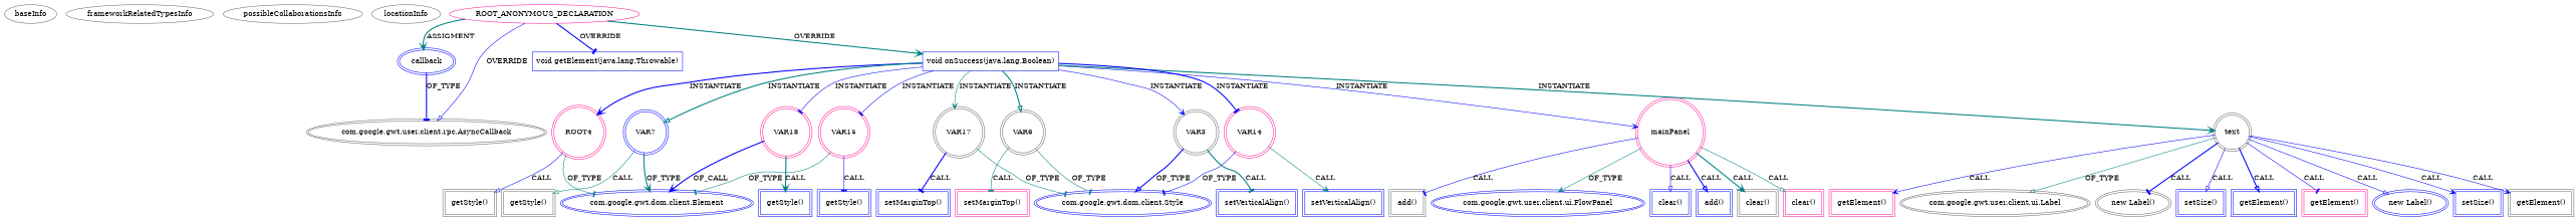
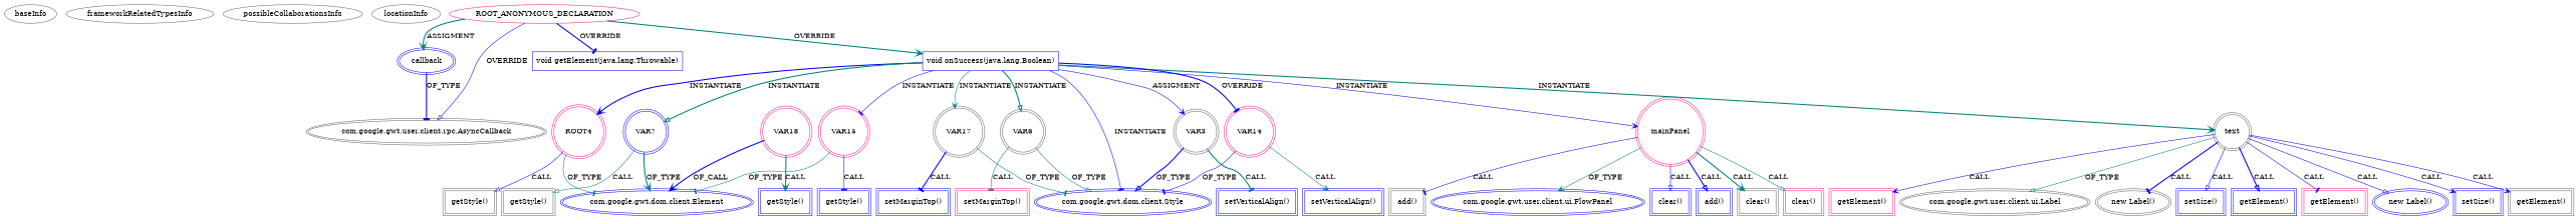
  digraph {
    node [color=blue isFrameworkType=true vertexType=INSIDE_CALL peripheries=2 shape=box]
    edge [arrowhead=vee color=blue style=solid]
    baseInfo [category=extension_graph color=gray40 graphId=69 isAnonymous=true possibleRelation=false isFrameworkType="" vertexType="" peripheries="" shape=""]
    frameworkRelatedTypesInfo [0="com.google.gwt.user.client.rpc.AsyncCallback" color=gray40 isFrameworkType="" vertexType="" peripheries="" shape=""]
    possibleCollaborationsInfo [color=gray40 isFrameworkType="" vertexType="" peripheries="" shape=""]
    locationInfo [color=gray40 contextSignature="void confirmOrder(java.util.ArrayList)" filePath="/CarlRazmus-WebStore/WebStore-master/src/tddd24/project/client/WebStore.java" graphId=69 projectName="CarlRazmus-WebStore" isFrameworkType="" vertexType="" peripheries="" shape=""]
    n5 [color=deeppink isFrameworkType=false label=ROOT_ANONYMOUS_DECLARATION vertexType=ROOT_ANONYMOUS_DECLARATION peripheries="" shape=""]
    n6 [color=gray40 label="com.google.gwt.user.client.rpc.AsyncCallback" vertexType=FRAMEWORK_INTERFACE_TYPE shape=""]
    n7 [label=callback vertexType=OUTSIDE_VARIABLE_EXPRESION shape=""]
    n8 [isFrameworkType=false label="void getElement(java.lang.Throwable)" vertexType=OVERRIDING_METHOD_DECLARATION peripheries=""]
    n9 [isFrameworkType=false label="void onSuccess(java.lang.Boolean)" vertexType=OVERRIDING_METHOD_DECLARATION peripheries=""]
    n10 [color=deeppink label=mainPanel shape=circle vertexType=VARIABLE_EXPRESION]
    n11 [color=gray40 label=text shape=circle vertexType=VARIABLE_EXPRESION]
    n12 [color=gray40 label=VAR3 shape=circle vertexType=VARIABLE_EXPRESION]
    n13 [color=deeppink label=ROOT4 shape=circle vertexType=VARIABLE_EXPRESION]
    n14 [color=gray40 label=VAR6 shape=circle vertexType=VARIABLE_EXPRESION]
    n15 [label=VAR7 shape=circle vertexType=VARIABLE_EXPRESION]
    n16 [color=deeppink label=VAR14 shape=circle vertexType=VARIABLE_EXPRESION]
    n17 [color=deeppink label=VAR15 shape=circle vertexType=VARIABLE_EXPRESION]
    n18 [color=gray40 label=VAR17 shape=circle vertexType=VARIABLE_EXPRESION]
    n19 [color=deeppink label=VAR18 shape=circle vertexType=VARIABLE_EXPRESION]
    n20 [label="com.google.gwt.user.client.ui.FlowPanel" vertexType=FRAMEWORK_CLASS_TYPE shape=""]
    n21 [label="clear()"]
    n22 [label="add()"]
    n23 [color=gray40 label="clear()"]
    n24 [color=deeppink label="clear()"]
    n25 [color=gray40 label="add()"]
    n26 [color=gray40 label="com.google.gwt.user.client.ui.Label" vertexType=FRAMEWORK_CLASS_TYPE shape=""]
    n27 [color=gray40 label="new Label()" vertexType=CONSTRUCTOR_CALL shape=""]
    n28 [label="setSize()"]
    n29 [label="getElement()"]
    n30 [color=deeppink label="getElement()"]
    n31 [label="new Label()" vertexType=CONSTRUCTOR_CALL shape=""]
    n32 [label="setSize()"]
    n33 [color=gray40 label="getElement()"]
    n34 [color=deeppink label="getElement()"]
    n35 [label="com.google.gwt.dom.client.Style" vertexType=FRAMEWORK_CLASS_TYPE shape=""]
    n36 [label="setVerticalAlign()"]
    n37 [label="com.google.gwt.dom.client.Element" vertexType=FRAMEWORK_CLASS_TYPE shape=""]
    n38 [color=gray40 label="getStyle()"]
    n39 [color=deeppink label="setMarginTop()"]
    n40 [color=gray40 label="getStyle()"]
    n41 [label="setVerticalAlign()"]
    n42 [label="getStyle()"]
    n43 [label="setMarginTop()"]
    n44 [label="getStyle()"]
    n5 -> n6 [arrowhead=onormal label=OVERRIDE]
    n5 -> n7 [color=teal label=ASSIGMENT style=bold]
    n5 -> n8 [arrowhead=tee label=OVERRIDE style=bold]
    n5 -> n9 [color=teal label=OVERRIDE style=bold]
    n7 -> n6 [arrowhead=tee label=OF_TYPE style=bold]
    n9 -> n10 [label=INSTANTIATE]
    n9 -> n11 [color=teal label=INSTANTIATE style=bold]
-   n9 -> n12 [label=INSTANTIATE]
+   n9 -> n12 [label=ASSIGMENT]
    n9 -> n13 [label=INSTANTIATE style=bold]
    n9 -> n14 [arrowhead=onormal color=teal label=INSTANTIATE style=bold]
    n9 -> n15 [arrowhead=onormal color=teal label=INSTANTIATE style=bold]
-   n9 -> n16 [arrowhead=tee label=INSTANTIATE style=bold]
+   n9 -> n16 [arrowhead=tee label=OVERRIDE style=bold]
    n9 -> n17 [arrowhead=tee label=INSTANTIATE]
    n9 -> n18 [color=teal label=INSTANTIATE]
-   n9 -> n19 [arrowhead=tee label=INSTANTIATE]
+   n9 -> n35 [arrowhead=tee label=INSTANTIATE]
    n10 -> n20 [color=teal label=OF_TYPE]
    n10 -> n21 [arrowhead=onormal label=CALL]
    n10 -> n22 [arrowhead=onormal label=CALL style=bold]
    n10 -> n23 [color=teal label=CALL style=bold]
    n10 -> n24 [arrowhead=onormal color=teal label=CALL]
    n10 -> n25 [arrowhead=tee label=CALL]
    n11 -> n26 [arrowhead=onormal color=teal label=OF_TYPE]
    n11 -> n27 [arrowhead=tee label=CALL style=bold]
    n11 -> n28 [arrowhead=onormal label=CALL]
    n11 -> n29 [arrowhead=onormal label=CALL style=bold]
    n11 -> n30 [arrowhead=tee label=CALL]
    n11 -> n31 [arrowhead=onormal label=CALL]
    n11 -> n32 [label=CALL]
    n11 -> n33 [label=CALL]
    n11 -> n34 [label=CALL]
    n12 -> n35 [arrowhead=onormal label=OF_TYPE style=bold]
    n12 -> n36 [arrowhead=tee color=teal label=CALL style=bold]
    n13 -> n37 [arrowhead=tee color=teal label=OF_TYPE]
    n13 -> n38 [arrowhead=onormal label=CALL]
-   n14 -> n35 [arrowhead=tee color=teal label=OF_TYPE]
+   n14 -> n35 [arrowhead=onormal color=teal label=OF_TYPE]
    n14 -> n39 [arrowhead=tee color=teal label=CALL]
    n15 -> n37 [color=teal label=OF_TYPE style=bold]
    n15 -> n40 [arrowhead=onormal color=teal label=CALL]
    n16 -> n35 [arrowhead=tee label=OF_TYPE]
    n16 -> n41 [color=teal label=CALL]
    n17 -> n37 [arrowhead=tee color=teal label=OF_TYPE]
    n17 -> n42 [arrowhead=tee label=CALL]
    n18 -> n35 [arrowhead=tee color=teal label=OF_TYPE]
    n18 -> n43 [arrowhead=tee label=CALL style=bold]
    n19 -> n37 [label=OF_CALL style=bold]
    n19 -> n44 [color=teal label=CALL style=bold]
  }
